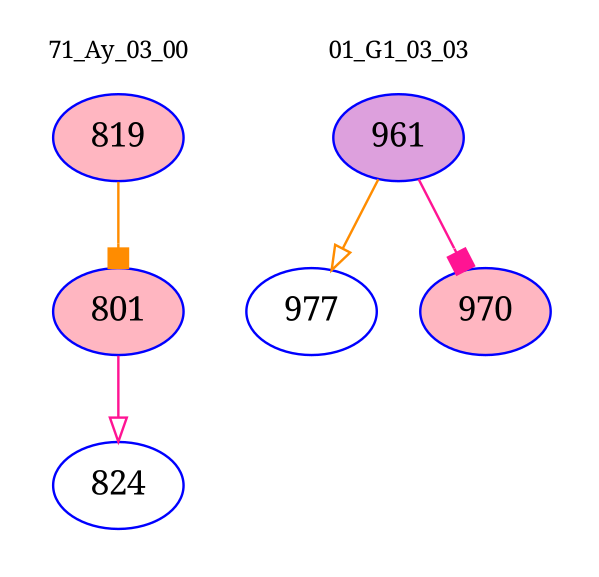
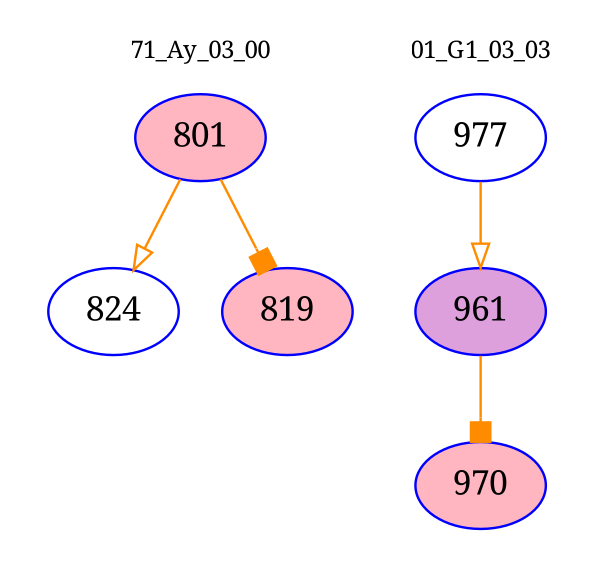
  digraph {
    fontname="Noto Serif"
    node [color=blue fillcolor=lightpink fontname="Noto Serif" style=filled]
    edge [arrowhead=onormal color=deeppink fontname="Noto Serif"]
    n1 [label=801]
    n2 [fillcolor=white label=824]
    n3 [label=819]
    n4 [fillcolor=plum label=961]
    n5 [fillcolor=white label=977]
    n6 [label=970]
    subgraph cluster_1 {
      color=white
      fontsize=10
      label="71_Ay_03_00"
      n1
      n2
      n3
    }
    subgraph cluster_2 {
      color=white
      fontsize=10
      label="01_G1_03_03"
      n4
      n5
      n6
    }
-   n1 -> n2
-   n3 -> n1 [arrowhead=box color=darkorange]
-   n4 -> n5 [color=darkorange]
-   n4 -> n6 [arrowhead=box]
+   n1 -> n2 [color=darkorange]
+   n1 -> n3 [arrowhead=box color=darkorange]
+   n5 -> n4 [color=darkorange]
+   n4 -> n6 [arrowhead=box color=darkorange]
  }
